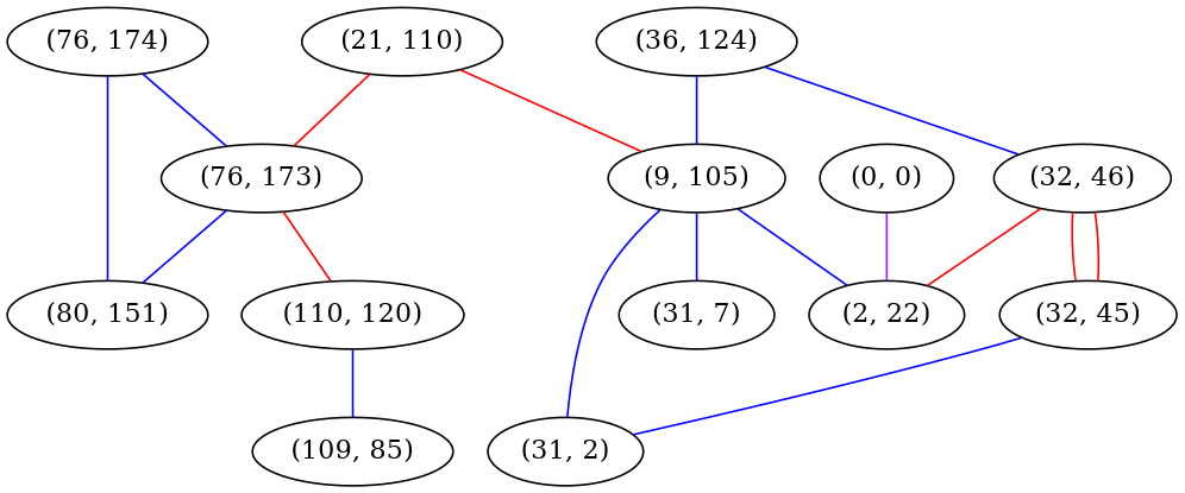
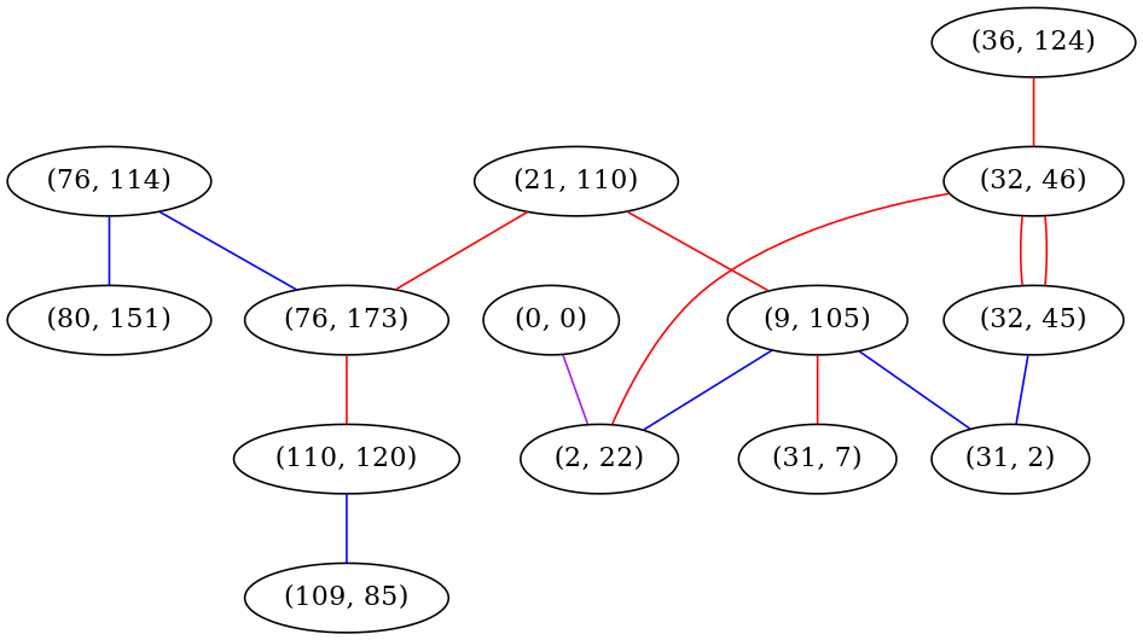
  graph {
    edge [color=blue weight=1]
    "(21, 110)"
    "(76, 173)"
    "(9, 105)"
    "(80, 151)"
    "(110, 120)"
    "(2, 22)"
    "(31, 2)"
    n8 [label="(31, 7)"]
    "(36, 124)"
    "(32, 46)"
    "(32, 45)"
-   "(76, 174)"
+   "(76, 174)" [label="(76, 114)"]
    "(109, 85)"
    "(0, 0)"
    "(21, 110)" -- "(76, 173)" [color=red]
    "(21, 110)" -- "(9, 105)" [color=red]
-   "(76, 173)" -- "(80, 151)" [weight=3]
    "(76, 173)" -- "(110, 120)" [color=red]
    "(9, 105)" -- "(2, 22)" [weight=3]
    "(9, 105)" -- "(31, 2)" [weight=3]
-   "(9, 105)" -- n8 [weight=3]
+   "(9, 105)" -- n8 [color=red weight=3]
    "(110, 120)" -- "(109, 85)" [weight=3]
-   "(36, 124)" -- "(9, 105)" [weight=3]
-   "(36, 124)" -- "(32, 46)"
+   "(36, 124)" -- "(32, 46)" [color=red]
    "(32, 46)" -- "(2, 22)" [color=red]
    "(32, 46)" -- "(32, 45)" [color=red]
    "(32, 46)" -- "(32, 45)" [color=red]
    "(32, 45)" -- "(31, 2)"
    "(76, 174)" -- "(76, 173)"
    "(76, 174)" -- "(80, 151)" [weight=3]
    "(0, 0)" -- "(2, 22)" [color=purple weight=4]
  }
